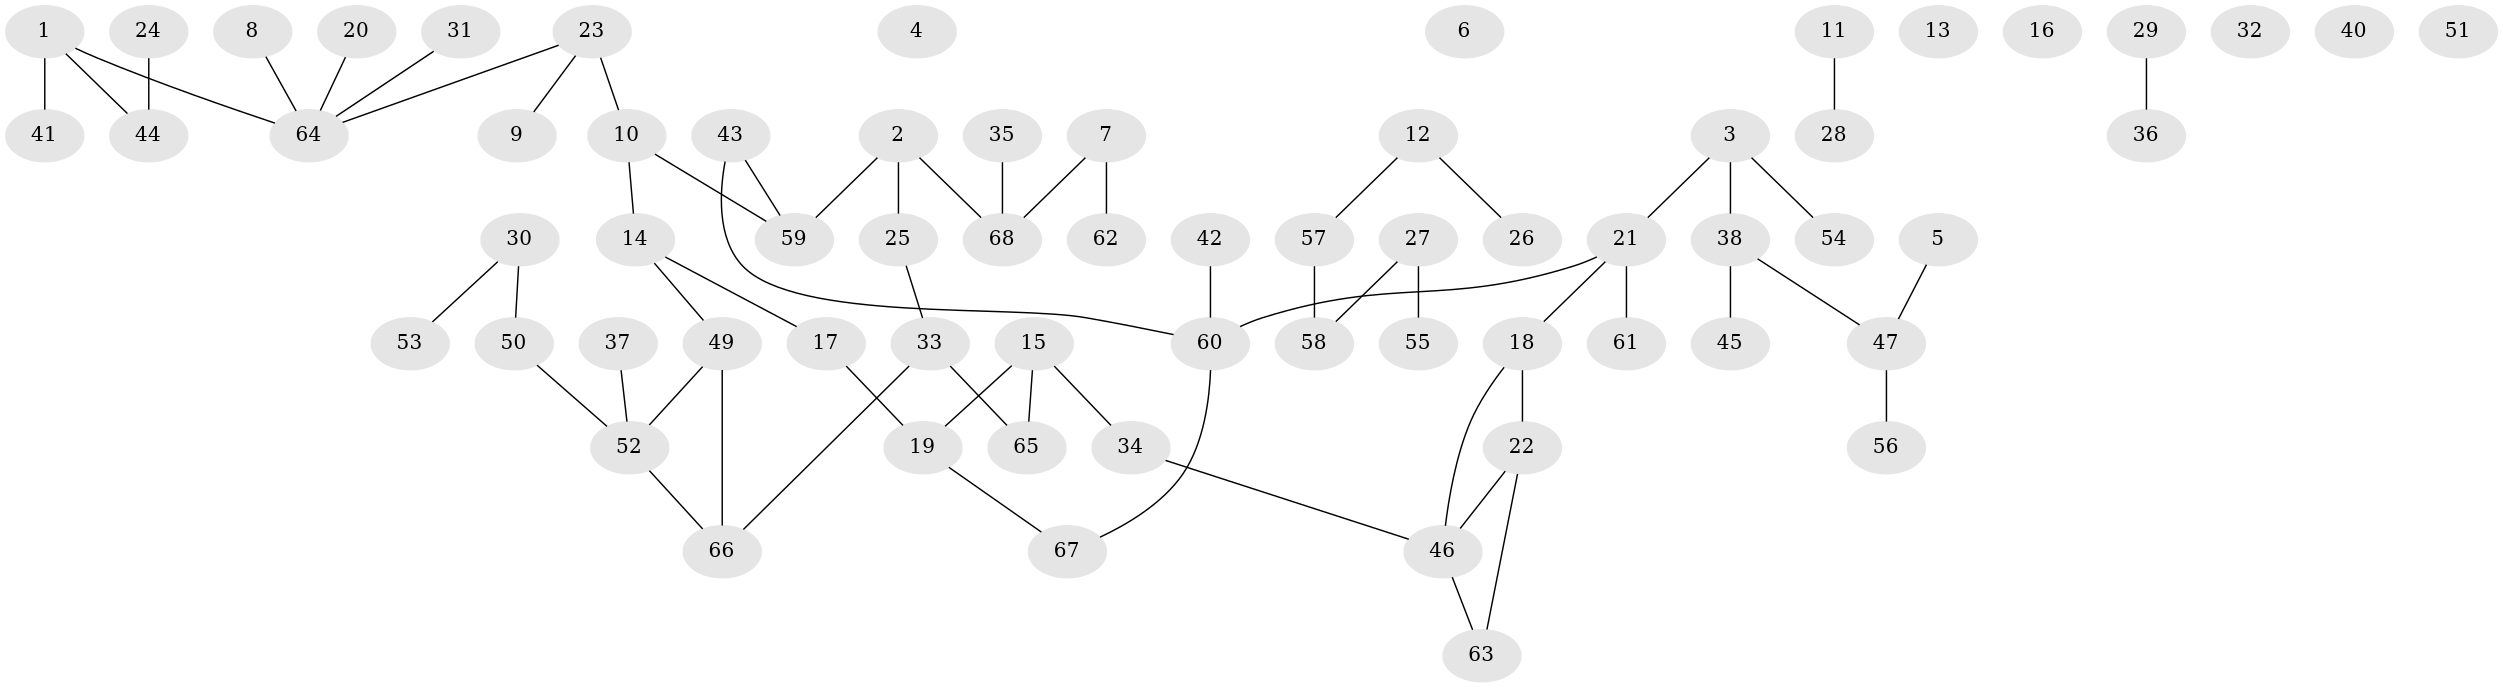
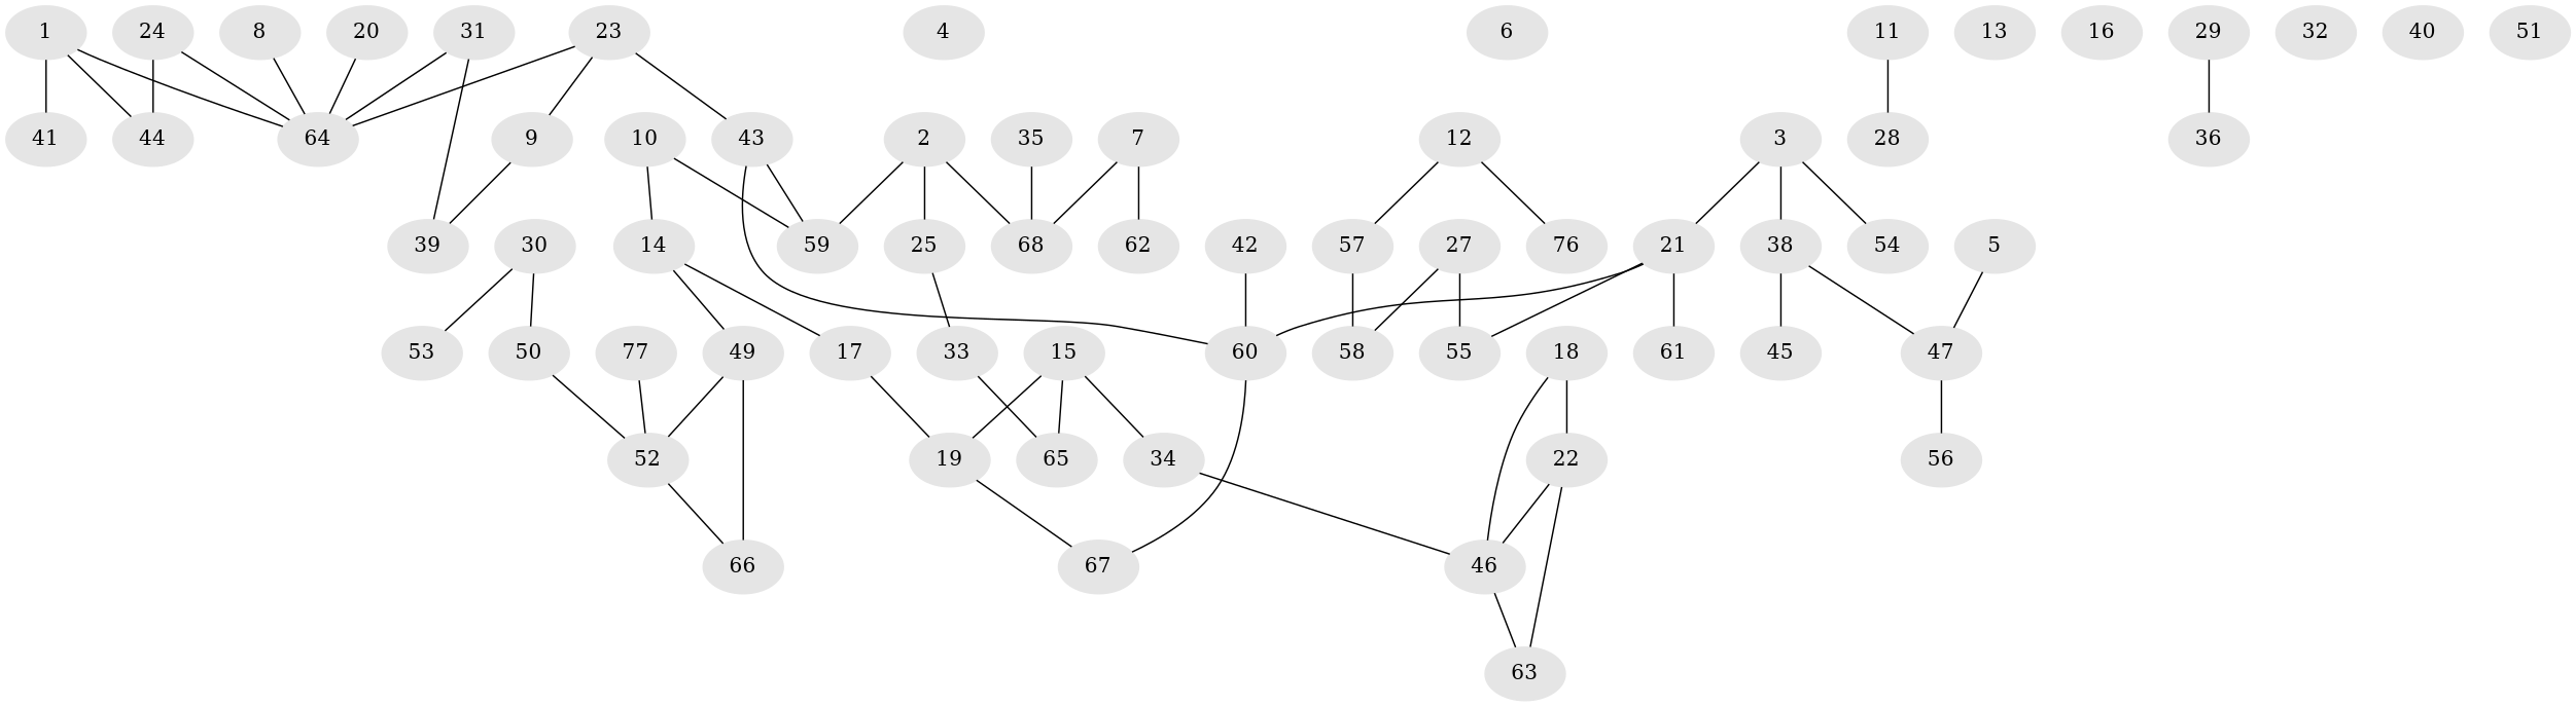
  graph {
    node [color=gray90 style=filled]
    1
    41
    44
    64
    2
    25
    n7 [label=68]
    59
    33
    3
    21
    38
    54
    55
    60
    61
    47
    45
    4
    5
    56
    6
    7
    62
    8
    9
+   39
    10
    14
    17
    49
    11
    28
    12
-   26
+   26 [label=76]
    57
    58
    13
    19
    66
    52
    15
    34
    65
    67
    27
    46
    16
    18
    22
    63
    20
    23
    43
    24
    29
    36
    30
    50
    53
    31
    32
    35
-   37
+   37 [label=77]
    40
    42
    51
    1 -- 41
    1 -- 44
    1 -- 64
    2 -- 25
    2 -- n7
    2 -- 59
    25 -- 33
-   33 -- 66
    33 -- 65
    3 -- 21
    3 -- 38
    3 -- 54
-   21 -- 18
+   21 -- 55
    21 -- 60
    21 -- 61
    38 -- 47
    38 -- 45
    60 -- 67
    47 -- 56
    5 -- 47
    7 -- n7
    7 -- 62
    8 -- 64
+   9 -- 39
    10 -- 59
    10 -- 14
    14 -- 17
    14 -- 49
    17 -- 19
    49 -- 66
    49 -- 52
    11 -- 28
    12 -- 26
    12 -- 57
    57 -- 58
    19 -- 67
    52 -- 66
    15 -- 19
    15 -- 34
    15 -- 65
    34 -- 46
    27 -- 55
    27 -- 58
    46 -- 63
    18 -- 46
    18 -- 22
    22 -- 46
    22 -- 63
    20 -- 64
    23 -- 64
    23 -- 9
-   23 -- 10
+   23 -- 43
    43 -- 59
    43 -- 60
    24 -- 44
+   24 -- 64
    29 -- 36
    30 -- 50
    30 -- 53
    50 -- 52
    31 -- 64
+   31 -- 39
    35 -- n7
    37 -- 52
    42 -- 60
  }
